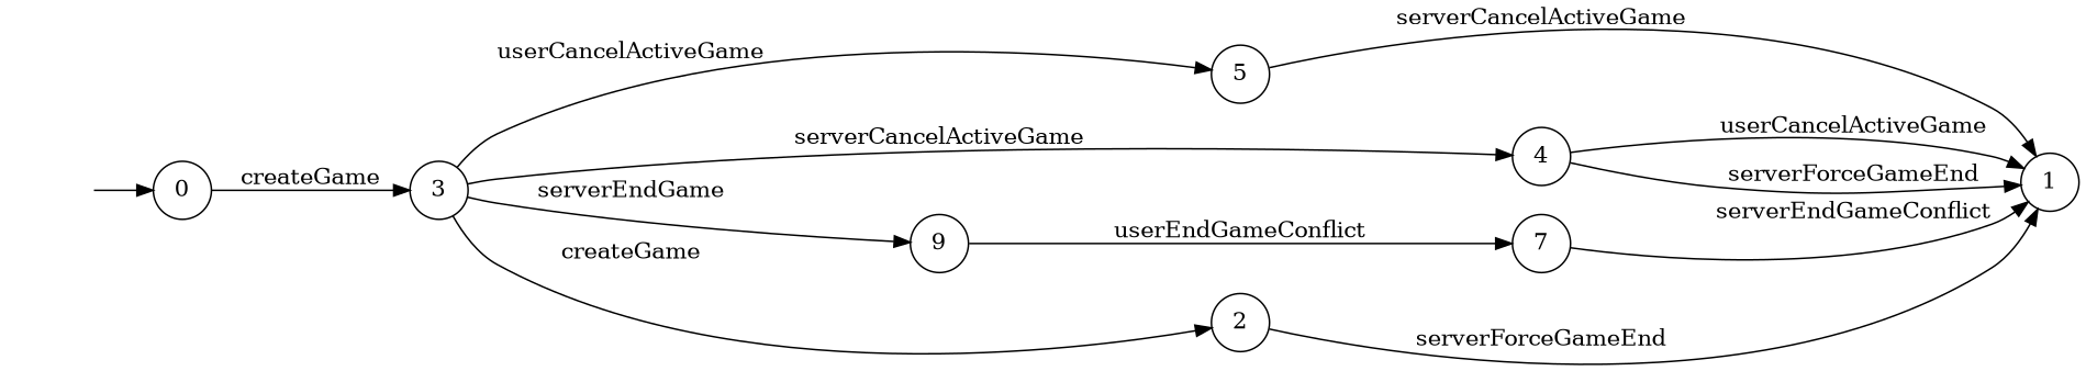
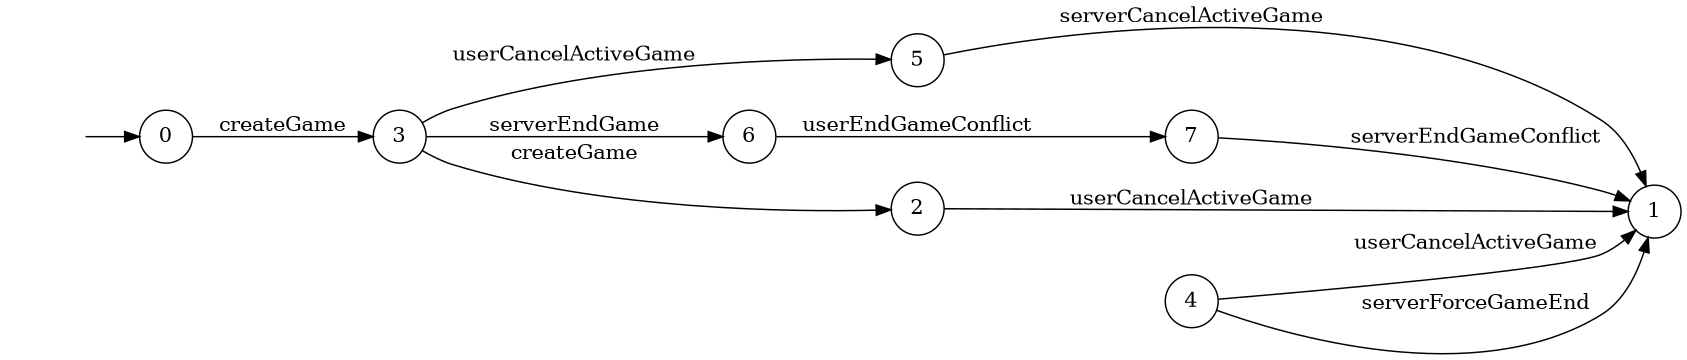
  digraph {
    rankdir=LR
    node [shape=circle]
    "" [shape=plaintext]
    n2 [label=0]
    n3 [label=3]
    n4 [label=5]
    n5 [label=4]
-   n6 [label=9]
+   n6 [label=6]
    n7 [label=2]
    n8 [label=1]
    n9 [label=7]
    "" -> n2
    n2 -> n3 [label=createGame]
    n3 -> n4 [label=userCancelActiveGame]
-   n3 -> n5 [label=serverCancelActiveGame]
    n3 -> n6 [label=serverEndGame]
    n3 -> n7 [label=createGame]
    n4 -> n8 [label=serverCancelActiveGame]
    n5 -> n8 [label=userCancelActiveGame]
    n5 -> n8 [label=serverForceGameEnd]
    n6 -> n9 [label=userEndGameConflict]
-   n7 -> n8 [label=serverForceGameEnd]
+   n7 -> n8 [label=userCancelActiveGame]
    n9 -> n8 [label=serverEndGameConflict]
  }
